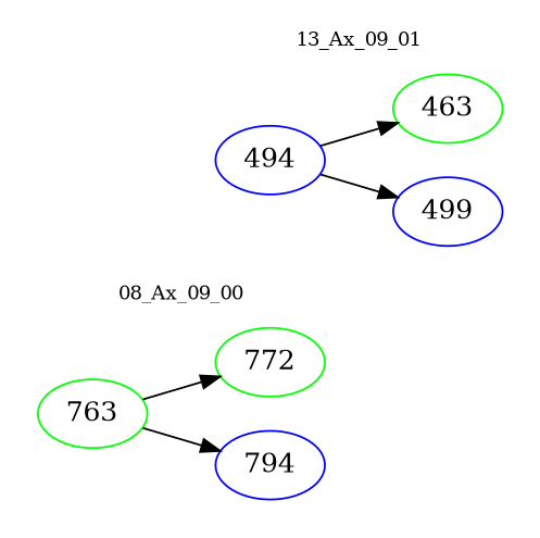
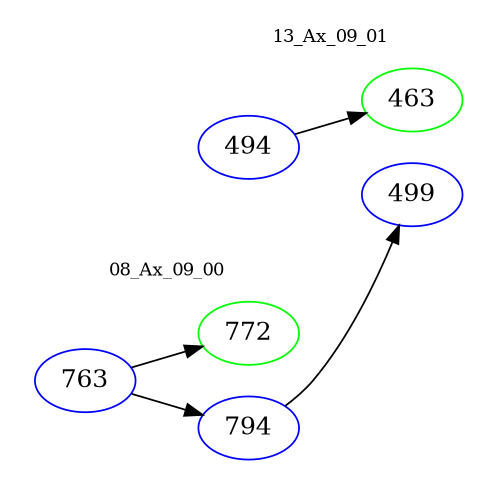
  digraph {
    rankdir=LR
    node [color=blue]
    edge [color=black]
    n1 [label=494]
    n2 [color=green label=463]
    n3 [label=499]
-   n4 [color=green label=763]
+   n4 [label=763]
    n5 [label=794]
    n6 [color=green label=772]
    subgraph cluster_1 {
      color=white
      fontsize=10
      label="13_Ax_09_01"
      n1
      n2
      n3
    }
    subgraph cluster_2 {
      color=white
      fontsize=10
      label="08_Ax_09_00"
      n4
      n5
      n6
    }
    n1 -> n2
-   n1 -> n3
+   n5 -> n3
    n4 -> n5
    n4 -> n6
  }
